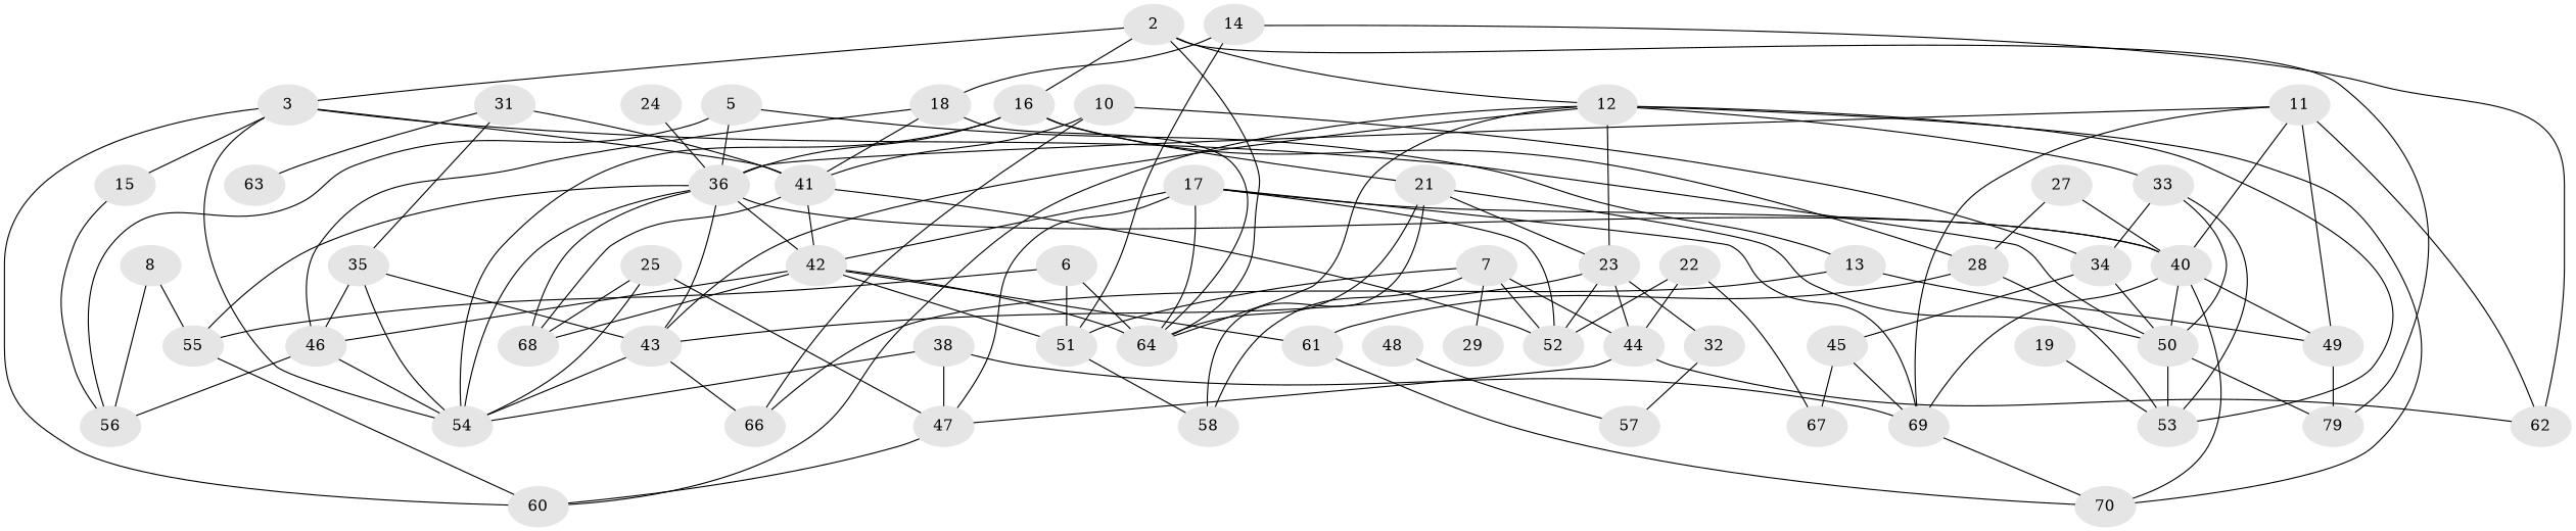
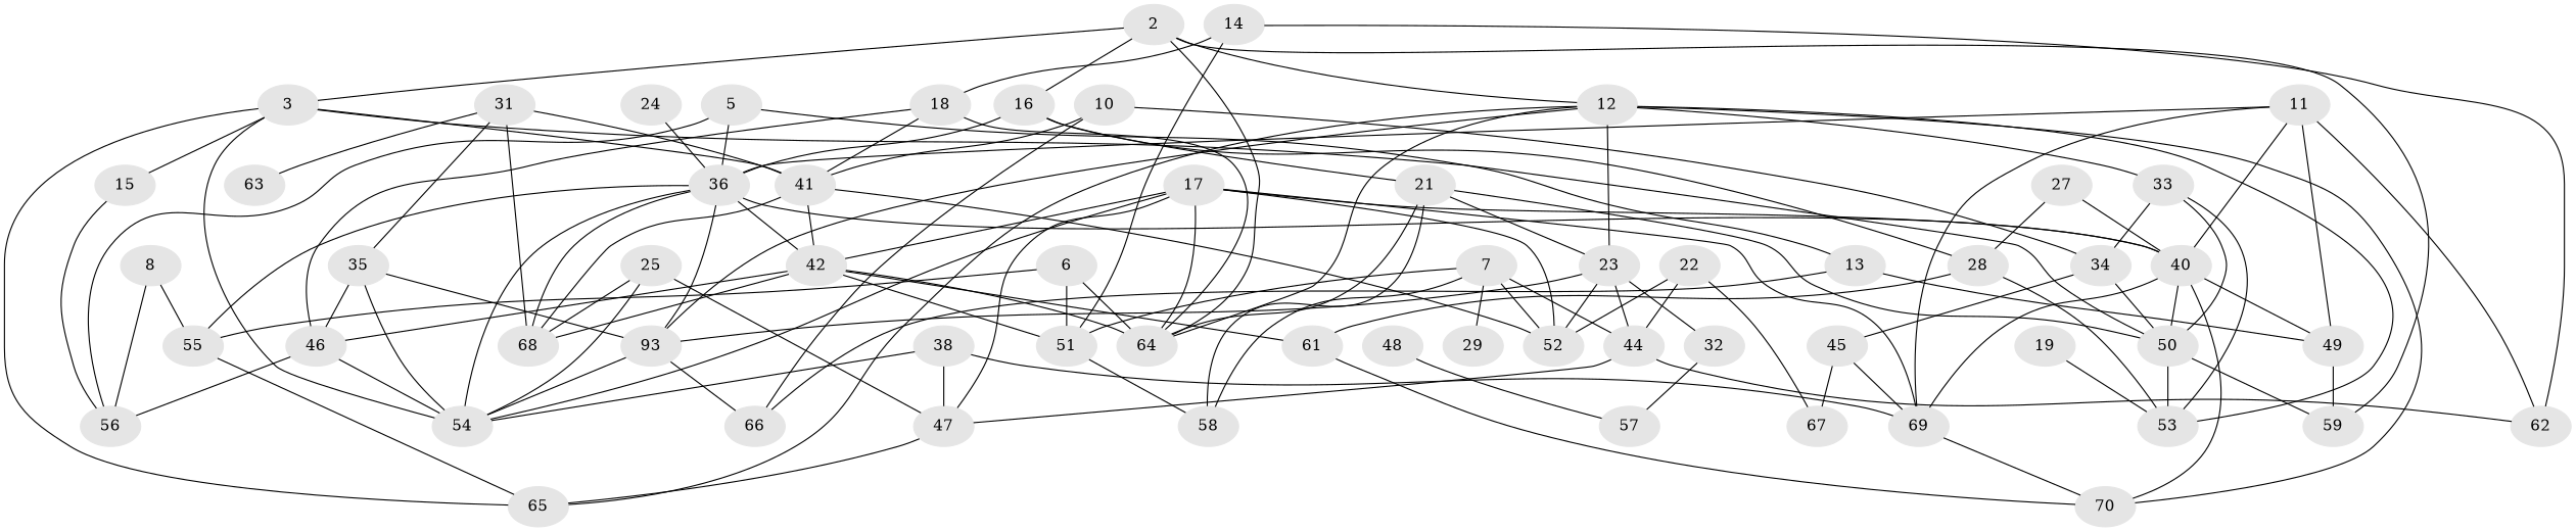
  graph {
    node [color=gray90 style=filled]
    edge [weight=1.0]
    2
    3
    12
    16
-   59 [label=79]
+   59
    64
    15
    41
    50
    54
-   65 [label=60]
+   65
    23
    33
-   43
+   43 [label=93]
    53
    70
    36
    21
    28
    56
    52
    42
    68
    5
    13
    66
    49
    55
    40
    6
    51
    58
    7
    29
    44
    62
    47
    8
    10
    34
    45
    11
    69
    32
    14
    18
    46
    61
    17
    19
    22
    67
    57
    24
    25
    27
    31
    35
    63
    38
    48
    2 -- 3
    2 -- 12
    2 -- 16
    2 -- 59
    2 -- 64
    3 -- 15
    3 -- 41
    3 -- 50
    3 -- 54
    3 -- 65
    12 -- 64
    12 -- 65
    12 -- 23
    12 -- 33
    12 -- 43
    12 -- 53
    12 -- 70
    16 -- 36
    16 -- 21
    16 -- 28
    15 -- 56
    41 -- 52
    41 -- 42
    41 -- 68
    50 -- 59
    50 -- 53
    23 -- 43
    23 -- 52
    23 -- 44
    23 -- 32 [weight=2.0]
    33 -- 50
    33 -- 53
    33 -- 34
    43 -- 54
    43 -- 66
    36 -- 54
    36 -- 43
    36 -- 42
    36 -- 68
    36 -- 55
    36 -- 40
    21 -- 64
    21 -- 50
    21 -- 23
    21 -- 58
    28 -- 53
    28 -- 61
    42 -- 64
    42 -- 68
    42 -- 51
    42 -- 46
    42 -- 61
    5 -- 36
    5 -- 56
    5 -- 13
    13 -- 66
    13 -- 49
    49 -- 59
    55 -- 65
    40 -- 50
    40 -- 70
    40 -- 49
    40 -- 69
    6 -- 64
    6 -- 55
    6 -- 51
    51 -- 58
    7 -- 52
    7 -- 51
    7 -- 58
    7 -- 29
    7 -- 44
    44 -- 62
    44 -- 47
    47 -- 65
    8 -- 56
    8 -- 55
    10 -- 41
    10 -- 66
    10 -- 34
    34 -- 50
    34 -- 45
    45 -- 69
    45 -- 67
    11 -- 36
    11 -- 49
    11 -- 40
    11 -- 62
    11 -- 69
    69 -- 70
    32 -- 57
    14 -- 51
    14 -- 62
    14 -- 18
    18 -- 64
    18 -- 41
    18 -- 46
    46 -- 54
    46 -- 56
    61 -- 70
    17 -- 64
-   16 -- 54
+   17 -- 54
    17 -- 52
    17 -- 42
    17 -- 40 [weight=2.0]
    17 -- 47
    17 -- 69
    19 -- 53
    22 -- 52
    22 -- 44
    22 -- 67
    24 -- 36
    25 -- 54
    25 -- 68
    25 -- 47
    27 -- 28
    27 -- 40
    31 -- 41 [weight=2.0]
+   31 -- 68
    31 -- 35
    31 -- 63
    35 -- 54
    35 -- 43
    35 -- 46
    38 -- 54
    38 -- 47
    38 -- 69
    48 -- 57
  }
